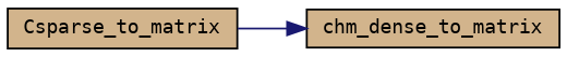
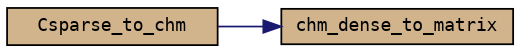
  digraph {
    rankdir=LR
    fontname="DejaVu Sans Mono"
    node [color=black fillcolor=tan fontname="DejaVu Sans Mono" fontsize=10 shape=record style=filled]
-   n1 [fontcolor=black height=0.2 label=Csparse_to_matrix width=0.4]
+   n1 [fontcolor=black height=0.2 label=Csparse_to_chm width=0.4]
    n2 [height=0.2 label=chm_dense_to_matrix width=0.4]
    n1 -> n2 [color=midnightblue fontname="DejaVu Sans Mono" fontsize=10 labelfontname="FreeSans.ttf" labelfontsize=10 style=solid]
  }
